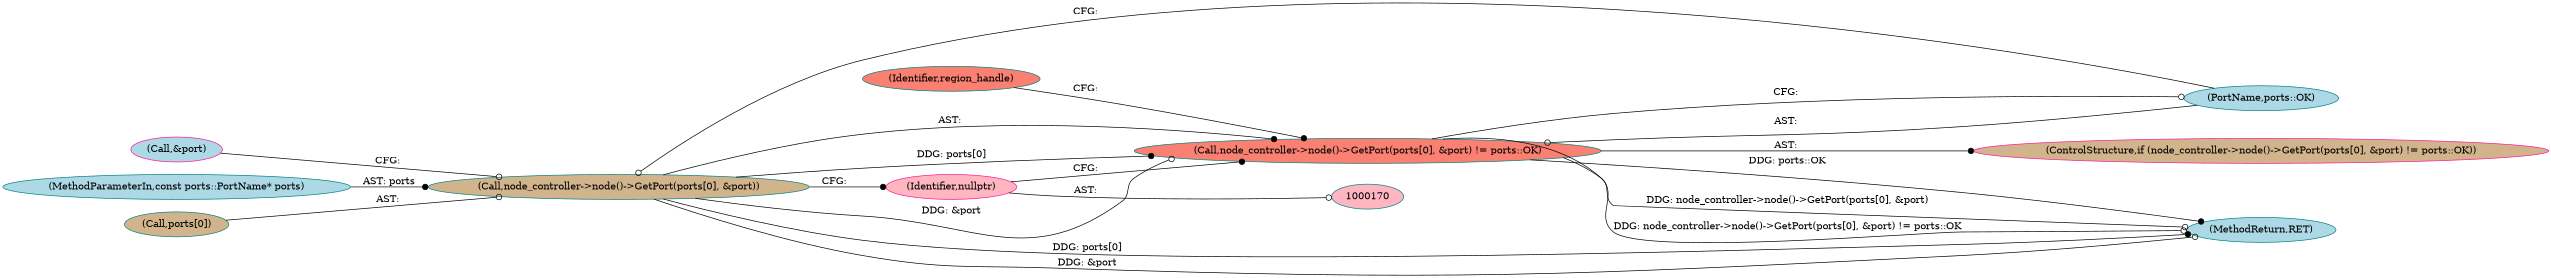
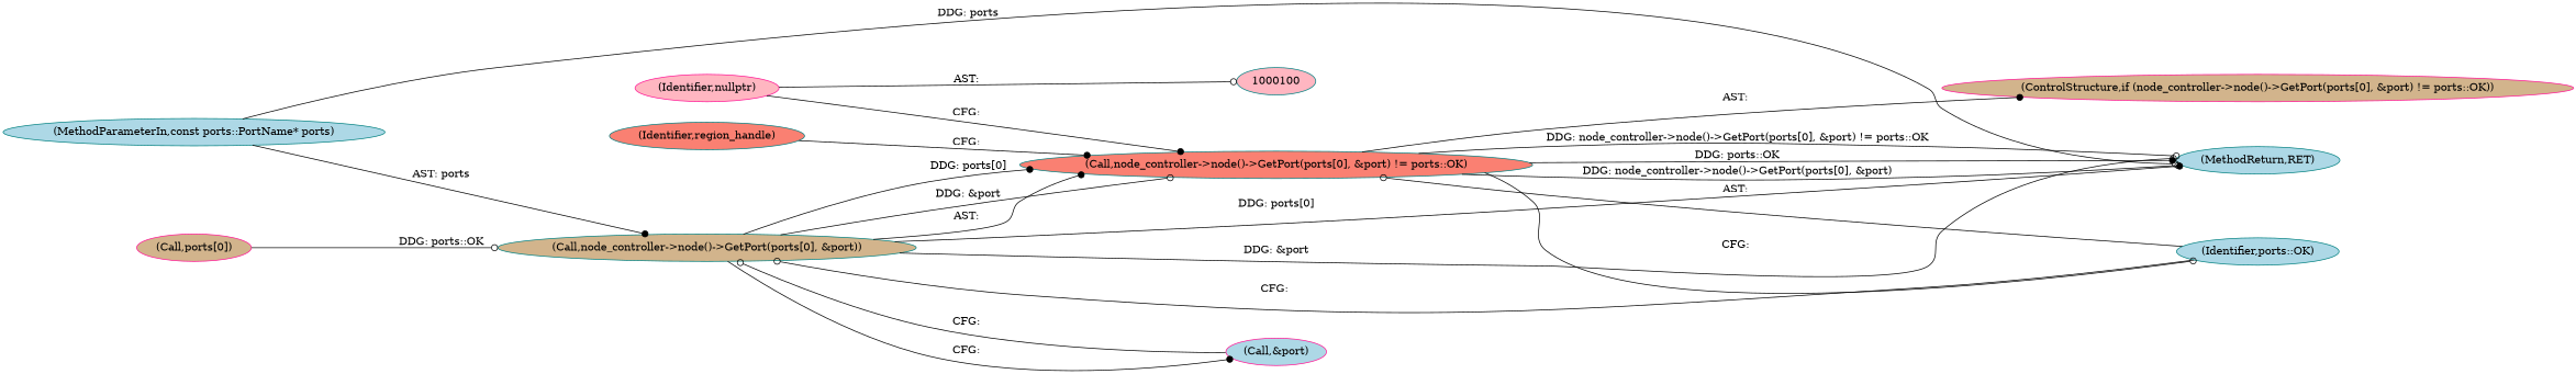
  digraph {
    rankdir=LR
    node [color=teal fillcolor=lightblue style=filled]
    edge [arrowhead=odot]
    n1 [fillcolor=tan label="(Call,node_controller->node()->GetPort(ports[0], &port))"]
    n2 [fillcolor=salmon label="(Call,node_controller->node()->GetPort(ports[0], &port) != ports::OK)"]
    n3 [color=deeppink label="(Call,&port)"]
    n4 [label="(MethodReturn,RET)"]
    n5 [color=deeppink fillcolor=tan label="(ControlStructure,if (node_controller->node()->GetPort(ports[0], &port) != ports::OK))"]
-   n6 [label="(PortName,ports::OK)"]
+   n6 [label="(Identifier,ports::OK)"]
    n7 [label="(MethodParameterIn,const ports::PortName* ports)"]
-   1000100 [fillcolor=lightpink label=1000170]
+   1000100 [fillcolor=lightpink]
    n9 [fillcolor=salmon label="(Identifier,region_handle)"]
    n10 [color=deeppink fillcolor=lightpink label="(Identifier,nullptr)"]
-   n11 [fillcolor=tan label="(Call,ports[0])"]
+   n11 [color=deeppink fillcolor=tan label="(Call,ports[0])"]
    n1 -> n2 [arrowhead=dot label="AST: "]
    n1 -> n2 [arrowhead=dot label="DDG: ports[0]"]
    n1 -> n2 [label="DDG: &port"]
-   n1 -> n10 [arrowhead=dot label="CFG: "]
+   n1 -> n3 [arrowhead=dot label="CFG: "]
    n1 -> n4 [arrowhead=dot label="DDG: ports[0]"]
    n1 -> n4 [label="DDG: &port"]
    n2 -> n4 [arrowhead=dot label="DDG: ports::OK"]
    n2 -> n4 [label="DDG: node_controller->node()->GetPort(ports[0], &port)"]
    n2 -> n4 [label="DDG: node_controller->node()->GetPort(ports[0], &port) != ports::OK"]
    n2 -> n5 [arrowhead=dot label="AST: "]
    n2 -> n6 [label="CFG: "]
    n3 -> n1 [label="CFG: "]
    n6 -> n1 [label="CFG: "]
    n6 -> n2 [label="AST: "]
    n7 -> n1 [arrowhead=dot label="AST: ports"]
+   n7 -> n4 [label="DDG: ports"]
    n9 -> n2 [arrowhead=dot label="CFG: "]
    n10 -> n2 [arrowhead=dot label="CFG: "]
    n10 -> 1000100 [label="AST: "]
-   n11 -> n1 [label="AST: "]
+   n11 -> n1 [label="DDG: ports::OK"]
  }
